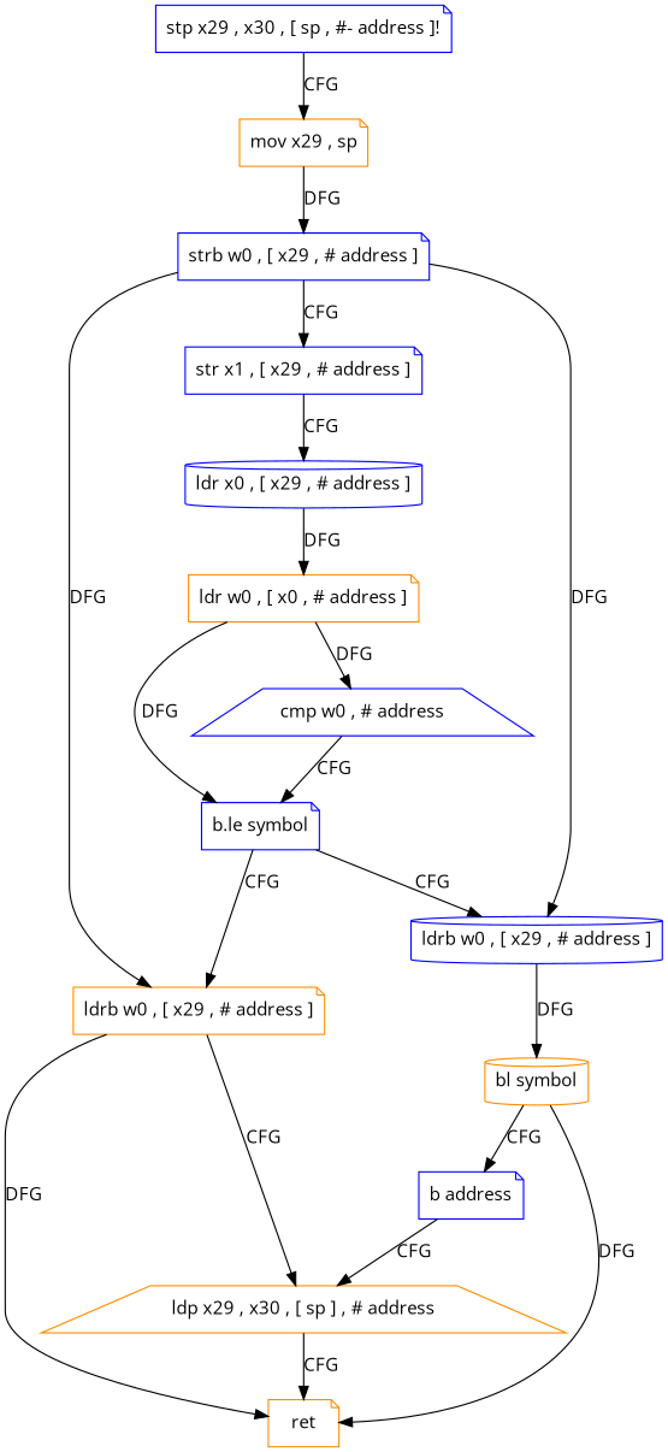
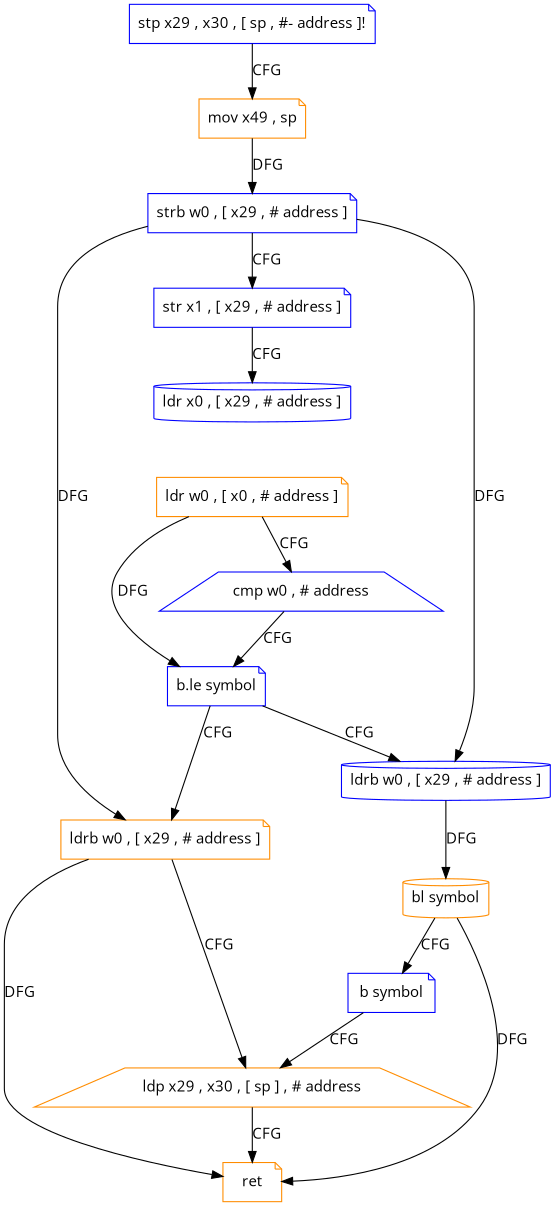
  digraph {
    fontname="Open Sans"
    node [color=blue fontname="Open Sans" shape=note]
    edge [fontname="Open Sans"]
    n1 [label="stp x29 , x30 , [ sp , #- address ]!"]
-   n2 [color=darkorange label="mov x29 , sp"]
+   n2 [color=darkorange label="mov x49 , sp"]
    n3 [label="strb w0 , [ x29 , # address ]"]
    n4 [label="str x1 , [ x29 , # address ]"]
    n5 [color=darkorange label="ldrb w0 , [ x29 , # address ]"]
    n6 [label="ldrb w0 , [ x29 , # address ]" shape=cylinder]
    n7 [label="ldr x0 , [ x29 , # address ]" shape=cylinder]
    n8 [color=darkorange label="ldp x29 , x30 , [ sp ] , # address" shape=trapezium]
    n9 [color=darkorange label=ret]
    n10 [color=darkorange label="bl symbol" shape=cylinder]
    n11 [color=darkorange label="ldr w0 , [ x0 , # address ]"]
    n12 [label="cmp w0 , # address" shape=trapezium]
    n13 [label="b.le symbol"]
-   n14 [label="b address"]
+   n14 [label="b symbol"]
    n1 -> n2 [label=CFG]
    n2 -> n3 [label=DFG]
    n3 -> n4 [label=CFG]
    n3 -> n5 [label=DFG]
    n3 -> n6 [label=DFG]
    n4 -> n7 [label=CFG]
    n5 -> n8 [label=CFG]
    n5 -> n9 [label=DFG]
    n6 -> n10 [label=DFG]
-   n7 -> n11 [label=DFG]
    n8 -> n9 [label=CFG]
    n10 -> n9 [label=DFG]
    n10 -> n14 [label=CFG]
-   n11 -> n12 [label=DFG]
+   n11 -> n12 [label=CFG]
    n11 -> n13 [label=DFG]
    n12 -> n13 [label=CFG]
    n13 -> n5 [label=CFG]
    n13 -> n6 [label=CFG]
    n14 -> n8 [label=CFG]
  }
